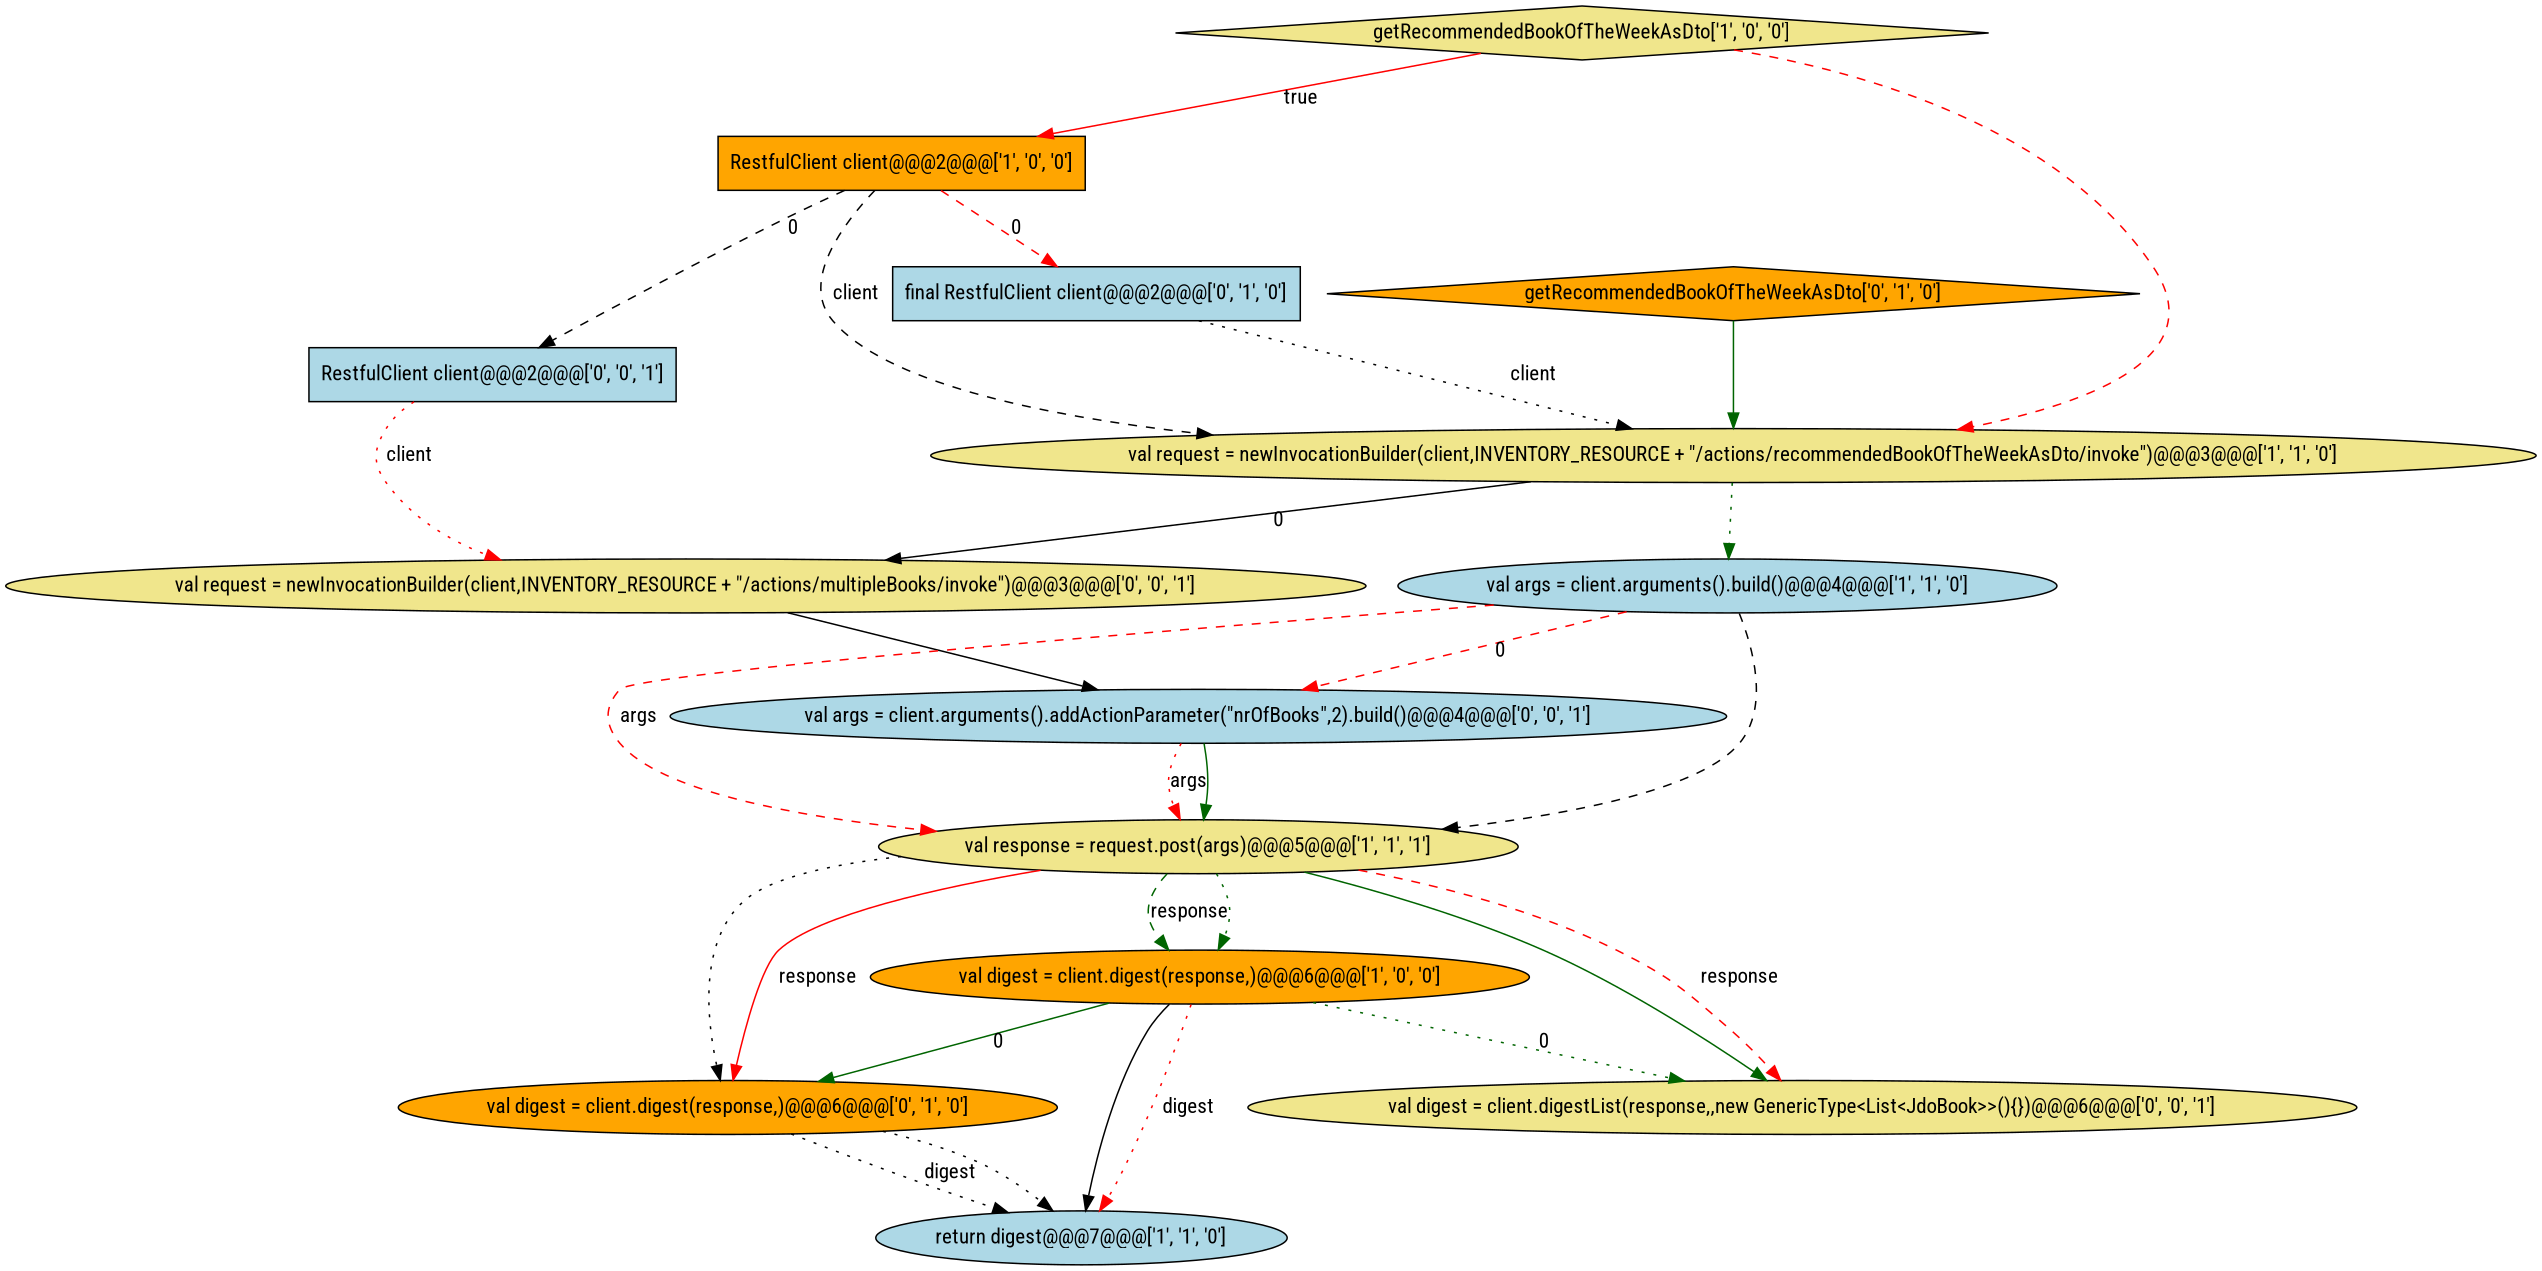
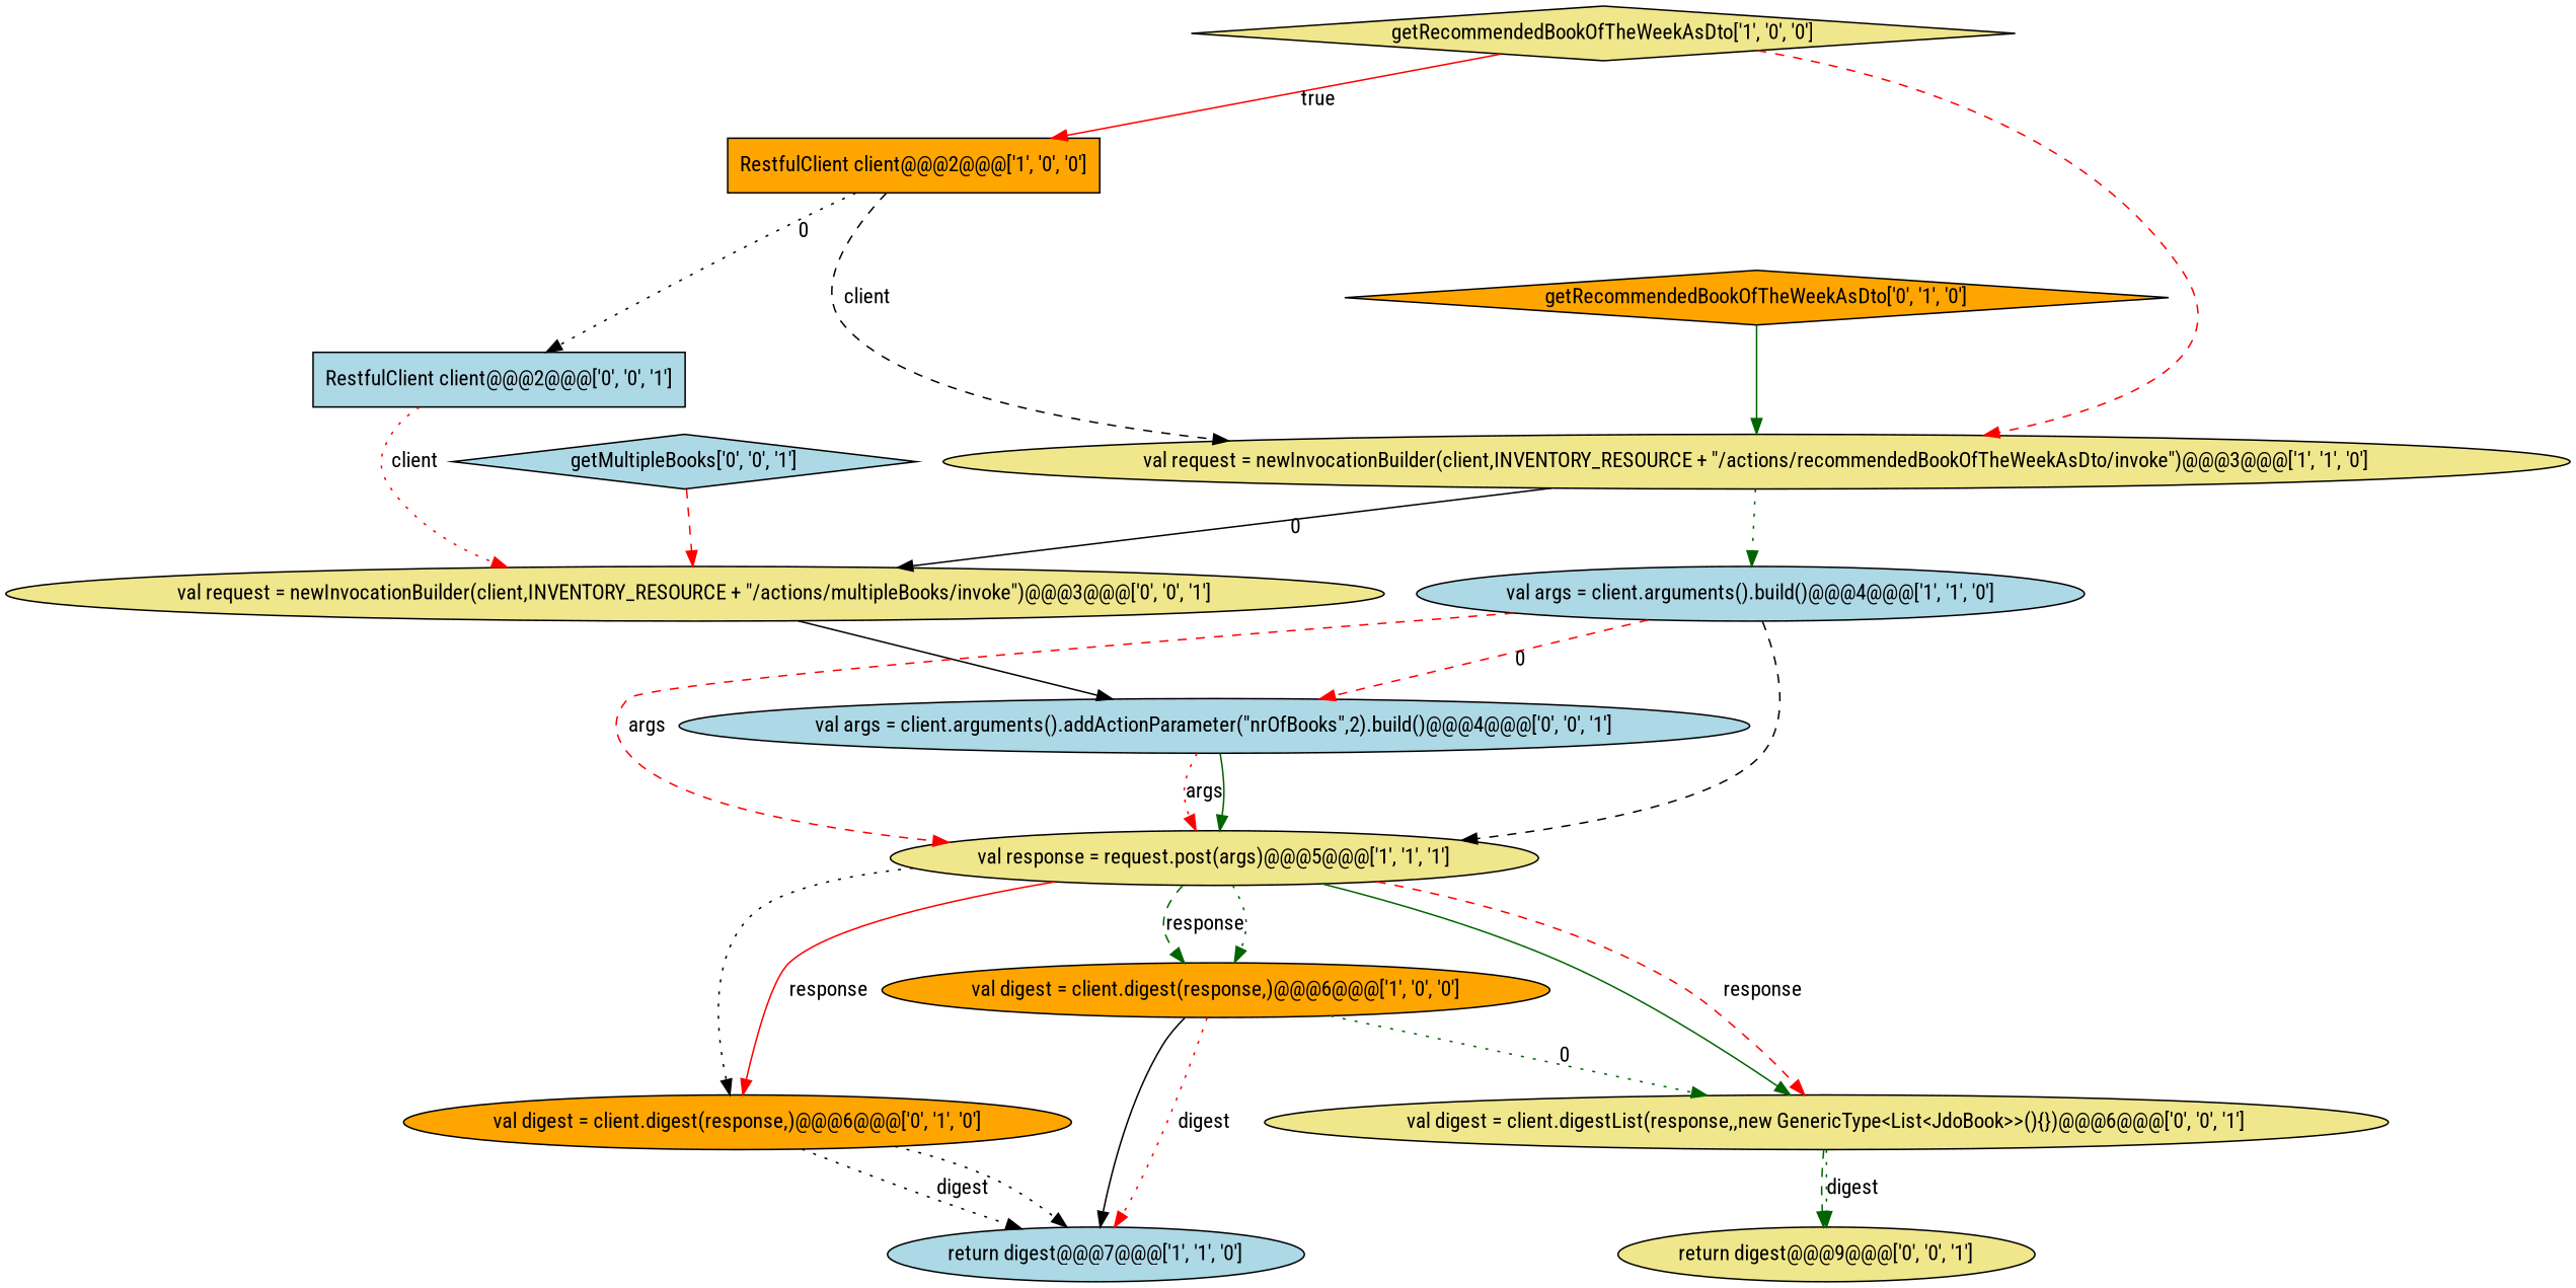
  digraph {
    fontname="Roboto Condensed"
    node [fillcolor=lightblue fontname="Roboto Condensed" shape=ellipse style=filled]
    edge [color=red fontname="Roboto Condensed" style=dotted]
-   n1 [label="final RestfulClient client@@@2@@@['0', '1', '0']" shape=box]
    n2 [fillcolor=khaki label="val request = newInvocationBuilder(client,INVENTORY_RESOURCE + \"/actions/recommendedBookOfTheWeekAsDto/invoke\")@@@3@@@['1', '1', '0']"]
    n3 [fillcolor=khaki label="val request = newInvocationBuilder(client,INVENTORY_RESOURCE + \"/actions/multipleBooks/invoke\")@@@3@@@['0', '0', '1']"]
    n4 [label="val args = client.arguments().build()@@@4@@@['1', '1', '0']"]
    n5 [fillcolor=khaki label="val response = request.post(args)@@@5@@@['1', '1', '1']"]
    n6 [fillcolor=orange label="val digest = client.digest(response,)@@@6@@@['0', '1', '0']"]
    n7 [fillcolor=khaki label="val digest = client.digestList(response,,new GenericType<List<JdoBook>>(){})@@@6@@@['0', '0', '1']"]
    n8 [fillcolor=orange label="val digest = client.digest(response,)@@@6@@@['1', '0', '0']"]
    n9 [label="return digest@@@7@@@['1', '1', '0']"]
+   n10 [fillcolor=khaki label="return digest@@@9@@@['0', '0', '1']"]
    n11 [label="val args = client.arguments().addActionParameter(\"nrOfBooks\",2).build()@@@4@@@['0', '0', '1']"]
    n12 [fillcolor=orange label="getRecommendedBookOfTheWeekAsDto['0', '1', '0']" shape=diamond]
    n13 [label="RestfulClient client@@@2@@@['0', '0', '1']" shape=box]
+   n14 [label="getMultipleBooks['0', '0', '1']" shape=diamond]
    n15 [fillcolor=khaki label="getRecommendedBookOfTheWeekAsDto['1', '0', '0']" shape=diamond]
    n16 [fillcolor=orange label="RestfulClient client@@@2@@@['1', '0', '0']" shape=box]
-   n1 -> n2 [color=black label=client]
    n2 -> n3 [color=black label=0 style=solid]
    n2 -> n4 [color=darkgreen]
    n3 -> n11 [color=black style=solid]
    n4 -> n5 [label=args style=dashed]
    n4 -> n5 [color=black style=dashed]
    n4 -> n11 [label=0 style=dashed]
    n5 -> n6 [color=black]
    n5 -> n6 [label=response style=solid]
    n5 -> n7 [color=darkgreen style=solid]
    n5 -> n7 [label=response style=dashed]
    n5 -> n8 [color=darkgreen label=response style=dashed]
    n5 -> n8 [color=darkgreen]
    n6 -> n9 [color=black label=digest]
    n6 -> n9 [color=black]
-   n8 -> n6 [color=darkgreen label=0 style=solid]
+   n7 -> n10 [color=darkgreen style=dashed]
+   n7 -> n10 [color=darkgreen label=digest]
    n8 -> n7 [color=darkgreen label=0]
    n8 -> n9 [color=black style=solid]
    n8 -> n9 [label=digest]
    n11 -> n5 [label=args]
    n11 -> n5 [color=darkgreen style=solid]
    n12 -> n2 [color=darkgreen style=solid]
    n13 -> n3 [label=client]
+   n14 -> n3 [style=dashed]
    n15 -> n2 [style=dashed]
    n15 -> n16 [label=true style=solid]
-   n16 -> n1 [label=0 style=dashed]
    n16 -> n2 [color=black label=client style=dashed]
-   n16 -> n13 [color=black label=0 style=dashed]
+   n16 -> n13 [color=black label=0]
  }
